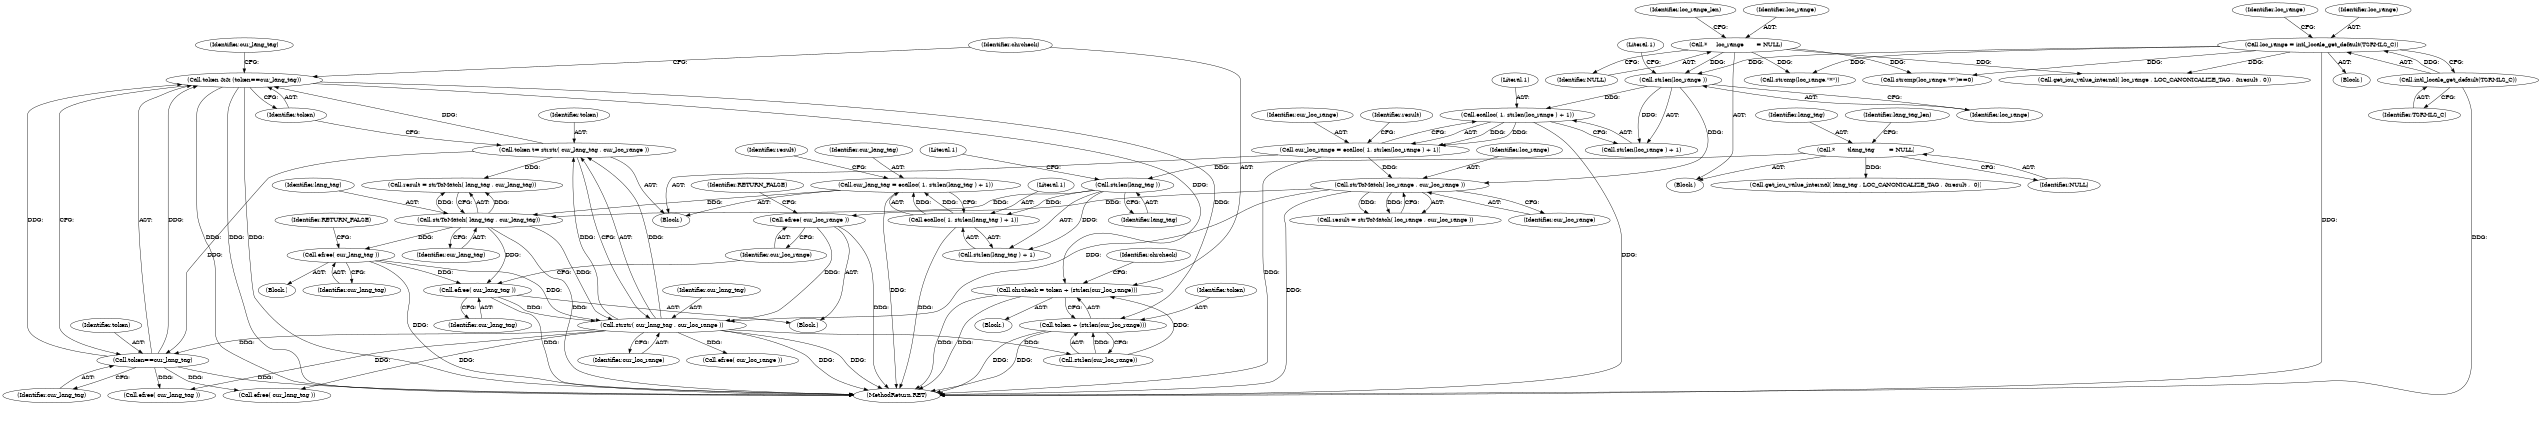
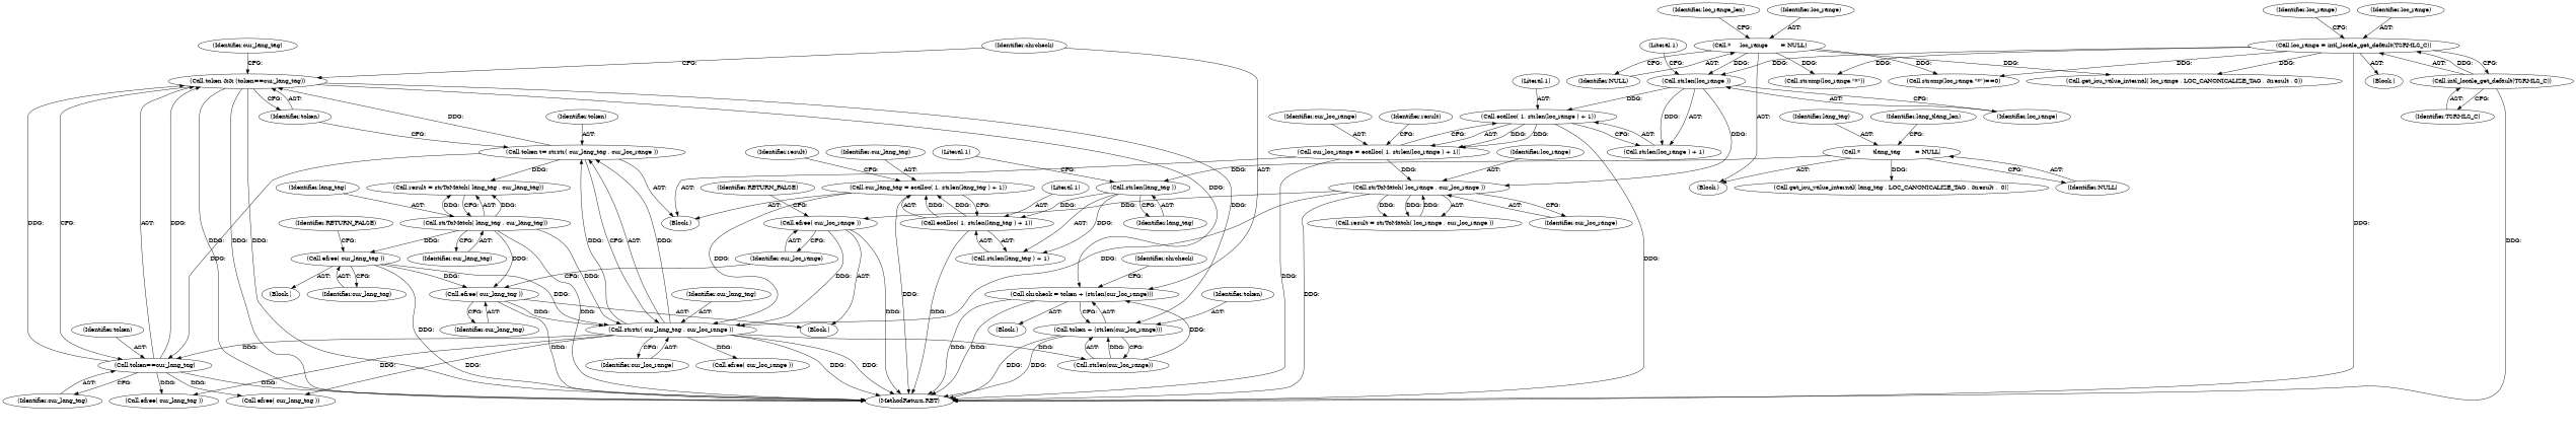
  digraph {
    n1 [label="(Call,token && (token==cur_lang_tag))"]
    n2 [label="(Call,token==cur_lang_tag)"]
    n3 [label="(Call,chrcheck = token + (strlen(cur_loc_range)))"]
    n4 [label="(Call,token + (strlen(cur_loc_range)))"]
    n5 [label="(Identifier,token)"]
    n6 [label="(MethodReturn,RET)"]
    n7 [label="(Call,efree( cur_lang_tag ))"]
    n8 [label="(Call,efree( cur_lang_tag ))"]
    n9 [label="(Identifier,cur_lang_tag)"]
    n10 [label="(Block,)"]
    n11 [label="(Call,strlen(cur_loc_range))"]
    n12 [label="(Call,token \t= strstr( cur_lang_tag , cur_loc_range ))"]
    n13 [label="(Call,strstr( cur_lang_tag , cur_loc_range ))"]
    n14 [label="(Block,)"]
    n15 [label="(Call,result = strToMatch( lang_tag , cur_lang_tag))"]
    n16 [label="(Identifier,cur_loc_range)"]
    n17 [label="(Call,efree( cur_loc_range ))"]
    n18 [label="(Call,efree( cur_lang_tag ))"]
    n19 [label="(Call,efree( cur_lang_tag ))"]
    n20 [label="(Identifier,cur_lang_tag)"]
    n21 [label="(Block,)"]
    n22 [label="(Block,)"]
    n23 [label="(Identifier,cur_lang_tag)"]
    n24 [label="(Call,strToMatch( lang_tag , cur_lang_tag))"]
    n25 [label="(Identifier,cur_lang_tag)"]
    n26 [label="(Call,strlen(lang_tag ))"]
    n27 [label="(Call,ecalloc( 1, strlen(lang_tag ) + 1))"]
    n28 [label="(Call,strlen(lang_tag ) + 1)"]
    n29 [label="(Identifier,lang_tag)"]
    n30 [label="(Call,cur_lang_tag = ecalloc( 1, strlen(lang_tag ) + 1))"]
    n31 [label="(Call,*       \tlang_tag        = NULL)"]
    n32 [label="(Identifier,NULL)"]
    n33 [label="(Call,get_icu_value_internal( lang_tag , LOC_CANONICALIZE_TAG , &result ,  0))"]
    n34 [label="(Block,)"]
    n35 [label="(Call,efree( cur_loc_range ))"]
    n36 [label="(Identifier,cur_loc_range)"]
    n37 [label="(Call,strToMatch( loc_range , cur_loc_range ))"]
    n38 [label="(Identifier,cur_loc_range)"]
    n39 [label="(Call,result = strToMatch( loc_range , cur_loc_range ))"]
    n40 [label="(Call,strlen(loc_range ))"]
    n41 [label="(Call,ecalloc( 1, strlen(loc_range ) + 1))"]
    n42 [label="(Identifier,loc_range)"]
    n43 [label="(Call,strlen(loc_range ) + 1)"]
    n44 [label="(Call,cur_loc_range = ecalloc( 1, strlen(loc_range ) + 1))"]
    n45 [label="(Call,*     loc_range       = NULL)"]
    n46 [label="(Identifier,NULL)"]
    n47 [label="(Call,strcmp(loc_range,\"*\"))"]
    n48 [label="(Call,strcmp(loc_range,\"*\")==0)"]
    n49 [label="(Call,get_icu_value_internal( loc_range , LOC_CANONICALIZE_TAG , &result , 0))"]
    n50 [label="(Call,loc_range = intl_locale_get_default(TSRMLS_C))"]
    n51 [label="(Call,intl_locale_get_default(TSRMLS_C))"]
    n52 [label="(Block,)"]
    n53 [label="(Identifier,TSRMLS_C)"]
    n54 [label="(Identifier,loc_range_len)"]
    n55 [label="(Identifier,loc_range)"]
    n56 [label="(Identifier,cur_lang_tag)"]
    n57 [label="(Identifier,RETURN_FALSE)"]
    n58 [label="(Literal,1)"]
    n59 [label="(Identifier,result)"]
    n60 [label="(Identifier,loc_range)"]
    n61 [label="(Identifier,lang_tag)"]
    n62 [label="(Literal,1)"]
    n63 [label="(Identifier,chrcheck)"]
    n64 [label="(Identifier,cur_lang_tag)"]
    n65 [label="(Identifier,token)"]
-   n66 [label="(Identifier,lang_tag_len)"]
+   n66 [label="(Identifier,lang_tlang_len)"]
    n67 [label="(Literal,1)"]
    n68 [label="(Literal,1)"]
    n69 [label="(Identifier,loc_range)"]
    n70 [label="(Identifier,loc_range)"]
    n71 [label="(Identifier,result)"]
    n72 [label="(Identifier,token)"]
    n73 [label="(Identifier,RETURN_FALSE)"]
    n74 [label="(Identifier,token)"]
    n75 [label="(Identifier,cur_loc_range)"]
    n76 [label="(Identifier,cur_lang_tag)"]
    n77 [label="(Identifier,chrcheck)"]
    n78 [label="(Identifier,lang_tag)"]
    n1 -> n2 [label="CFG: "]
    n1 -> n3 [label="DDG: "]
    n1 -> n4 [label="DDG: "]
    n1 -> n5 [label="CFG: "]
    n1 -> n6 [label="DDG: "]
    n1 -> n6 [label="DDG: "]
    n1 -> n6 [label="DDG: "]
    n2 -> n1 [label="AST: "]
    n2 -> n1 [label="DDG: "]
    n2 -> n1 [label="DDG: "]
    n2 -> n6 [label="DDG: "]
    n2 -> n7 [label="DDG: "]
    n2 -> n8 [label="DDG: "]
    n2 -> n9 [label="CFG: "]
    n3 -> n4 [label="CFG: "]
    n3 -> n6 [label="DDG: "]
    n3 -> n6 [label="DDG: "]
    n3 -> n10 [label="AST: "]
    n4 -> n3 [label="AST: "]
    n4 -> n6 [label="DDG: "]
    n4 -> n6 [label="DDG: "]
    n4 -> n11 [label="CFG: "]
    n5 -> n1 [label="AST: "]
    n5 -> n12 [label="CFG: "]
    n9 -> n2 [label="AST: "]
    n11 -> n3 [label="DDG: "]
    n11 -> n4 [label="AST: "]
    n11 -> n4 [label="DDG: "]
    n12 -> n1 [label="DDG: "]
    n12 -> n2 [label="DDG: "]
    n12 -> n13 [label="CFG: "]
    n12 -> n14 [label="AST: "]
    n12 -> n15 [label="DDG: "]
    n13 -> n2 [label="DDG: "]
    n13 -> n6 [label="DDG: "]
    n13 -> n6 [label="DDG: "]
    n13 -> n7 [label="DDG: "]
    n13 -> n8 [label="DDG: "]
    n13 -> n11 [label="DDG: "]
    n13 -> n12 [label="AST: "]
    n13 -> n12 [label="DDG: "]
    n13 -> n12 [label="DDG: "]
    n13 -> n16 [label="CFG: "]
    n13 -> n17 [label="DDG: "]
    n15 -> n24 [label="CFG: "]
    n16 -> n13 [label="AST: "]
    n18 -> n6 [label="DDG: "]
    n18 -> n13 [label="DDG: "]
    n18 -> n19 [label="DDG: "]
    n18 -> n20 [label="CFG: "]
    n18 -> n21 [label="AST: "]
    n19 -> n6 [label="DDG: "]
    n19 -> n13 [label="DDG: "]
    n19 -> n22 [label="AST: "]
    n19 -> n23 [label="CFG: "]
    n20 -> n18 [label="AST: "]
    n23 -> n19 [label="AST: "]
    n24 -> n6 [label="DDG: "]
    n24 -> n13 [label="DDG: "]
    n24 -> n15 [label="AST: "]
    n24 -> n15 [label="DDG: "]
    n24 -> n15 [label="DDG: "]
    n24 -> n18 [label="DDG: "]
    n24 -> n19 [label="DDG: "]
    n24 -> n25 [label="CFG: "]
    n25 -> n24 [label="AST: "]
-   n26 -> n24 [label="DDG: "]
    n26 -> n27 [label="DDG: "]
    n26 -> n28 [label="AST: "]
    n26 -> n28 [label="DDG: "]
    n26 -> n29 [label="CFG: "]
    n27 -> n6 [label="DDG: "]
    n27 -> n28 [label="AST: "]
    n27 -> n30 [label="AST: "]
    n27 -> n30 [label="DDG: "]
    n27 -> n30 [label="DDG: "]
    n28 -> n27 [label="AST: "]
    n29 -> n26 [label="AST: "]
    n30 -> n6 [label="DDG: "]
    n30 -> n14 [label="AST: "]
-   n30 -> n24 [label="DDG: "]
+   n30 -> n13 [label="DDG: "]
    n30 -> n27 [label="CFG: "]
    n31 -> n26 [label="DDG: "]
    n31 -> n32 [label="CFG: "]
    n31 -> n33 [label="DDG: "]
    n31 -> n34 [label="AST: "]
    n32 -> n31 [label="AST: "]
    n35 -> n6 [label="DDG: "]
    n35 -> n13 [label="DDG: "]
    n35 -> n22 [label="AST: "]
    n35 -> n36 [label="CFG: "]
    n36 -> n19 [label="CFG: "]
    n36 -> n35 [label="AST: "]
    n37 -> n6 [label="DDG: "]
    n37 -> n13 [label="DDG: "]
    n37 -> n35 [label="DDG: "]
    n37 -> n38 [label="CFG: "]
    n37 -> n39 [label="AST: "]
    n37 -> n39 [label="DDG: "]
    n37 -> n39 [label="DDG: "]
    n38 -> n37 [label="AST: "]
-   n39 -> n37 [label="CFG: "]
+   n39 -> n37 [label="DDG: "]
    n40 -> n37 [label="DDG: "]
    n40 -> n41 [label="DDG: "]
    n40 -> n42 [label="CFG: "]
    n40 -> n43 [label="AST: "]
    n40 -> n43 [label="DDG: "]
    n41 -> n6 [label="DDG: "]
    n41 -> n43 [label="CFG: "]
    n41 -> n44 [label="AST: "]
    n41 -> n44 [label="DDG: "]
    n41 -> n44 [label="DDG: "]
    n42 -> n40 [label="AST: "]
    n43 -> n41 [label="AST: "]
    n44 -> n6 [label="DDG: "]
    n44 -> n14 [label="AST: "]
    n44 -> n37 [label="DDG: "]
    n44 -> n41 [label="CFG: "]
    n45 -> n34 [label="AST: "]
    n45 -> n40 [label="DDG: "]
    n45 -> n46 [label="CFG: "]
    n45 -> n47 [label="DDG: "]
    n45 -> n48 [label="DDG: "]
    n45 -> n49 [label="DDG: "]
    n46 -> n45 [label="AST: "]
    n50 -> n6 [label="DDG: "]
    n50 -> n40 [label="DDG: "]
    n50 -> n47 [label="DDG: "]
    n50 -> n48 [label="DDG: "]
    n50 -> n49 [label="DDG: "]
    n50 -> n51 [label="CFG: "]
    n50 -> n52 [label="AST: "]
    n51 -> n6 [label="DDG: "]
    n51 -> n50 [label="AST: "]
    n51 -> n50 [label="DDG: "]
    n51 -> n53 [label="CFG: "]
    n53 -> n51 [label="AST: "]
    n54 -> n45 [label="CFG: "]
    n55 -> n50 [label="CFG: "]
    n56 -> n1 [label="CFG: "]
    n57 -> n18 [label="CFG: "]
    n58 -> n41 [label="AST: "]
    n59 -> n30 [label="CFG: "]
    n60 -> n37 [label="AST: "]
    n61 -> n24 [label="AST: "]
    n62 -> n40 [label="CFG: "]
    n63 -> n1 [label="CFG: "]
    n63 -> n3 [label="AST: "]
    n64 -> n13 [label="AST: "]
    n65 -> n4 [label="AST: "]
    n66 -> n31 [label="CFG: "]
    n67 -> n26 [label="CFG: "]
    n68 -> n27 [label="AST: "]
    n69 -> n45 [label="AST: "]
    n70 -> n50 [label="AST: "]
    n71 -> n44 [label="CFG: "]
    n72 -> n2 [label="AST: "]
    n73 -> n35 [label="CFG: "]
    n74 -> n12 [label="AST: "]
    n75 -> n44 [label="AST: "]
    n76 -> n30 [label="AST: "]
    n77 -> n3 [label="CFG: "]
    n78 -> n31 [label="AST: "]
  }
